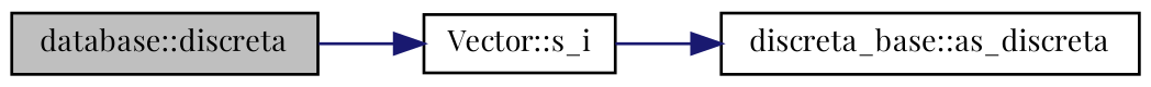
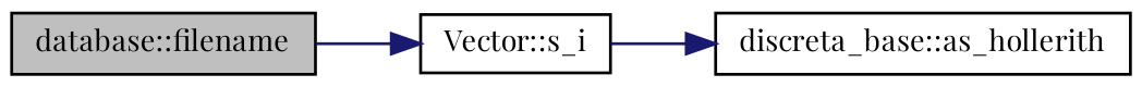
  digraph {
    fontname="Playfair Display"
    rankdir=LR
    node [color=black fillcolor=white fontname="Playfair Display" fontsize=10 shape=record style=filled]
    edge [color=midnightblue fontname="Playfair Display" fontsize=10 labelfontname=Helvetica labelfontsize=10 style=solid]
-   n1 [fillcolor=grey75 fontcolor=black height=0.2 label="database::discreta" width=0.4]
+   n1 [fillcolor=grey75 fontcolor=black height=0.2 label="database::filename" width=0.4]
    n2 [height=0.2 label="Vector::s_i" width=0.4]
-   n3 [height=0.2 label="discreta_base::as_discreta" width=0.4]
+   n3 [height=0.2 label="discreta_base::as_hollerith" width=0.4]
    n1 -> n2
    n2 -> n3
  }
